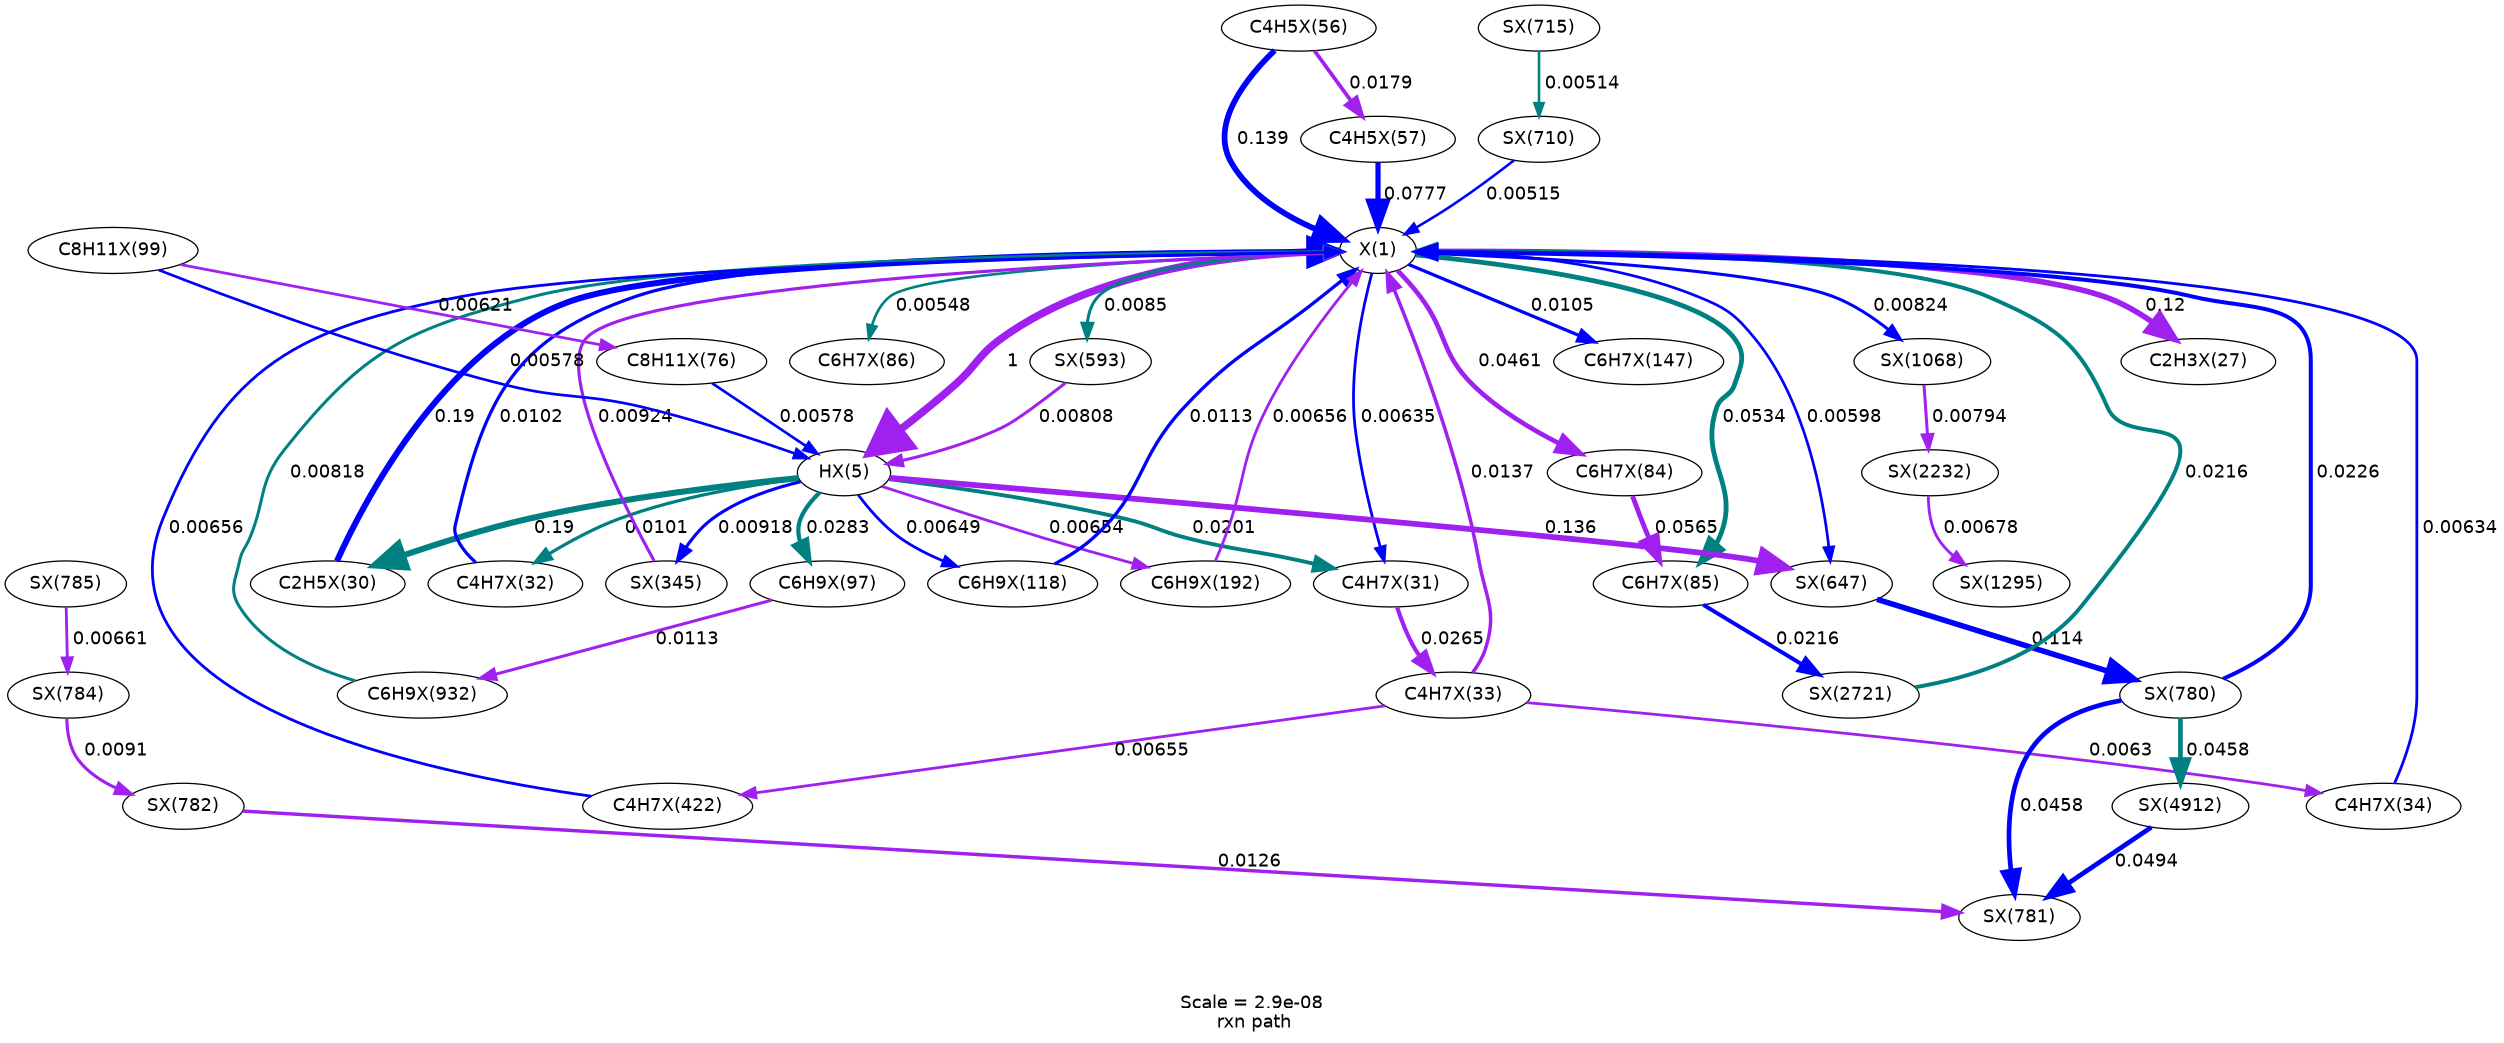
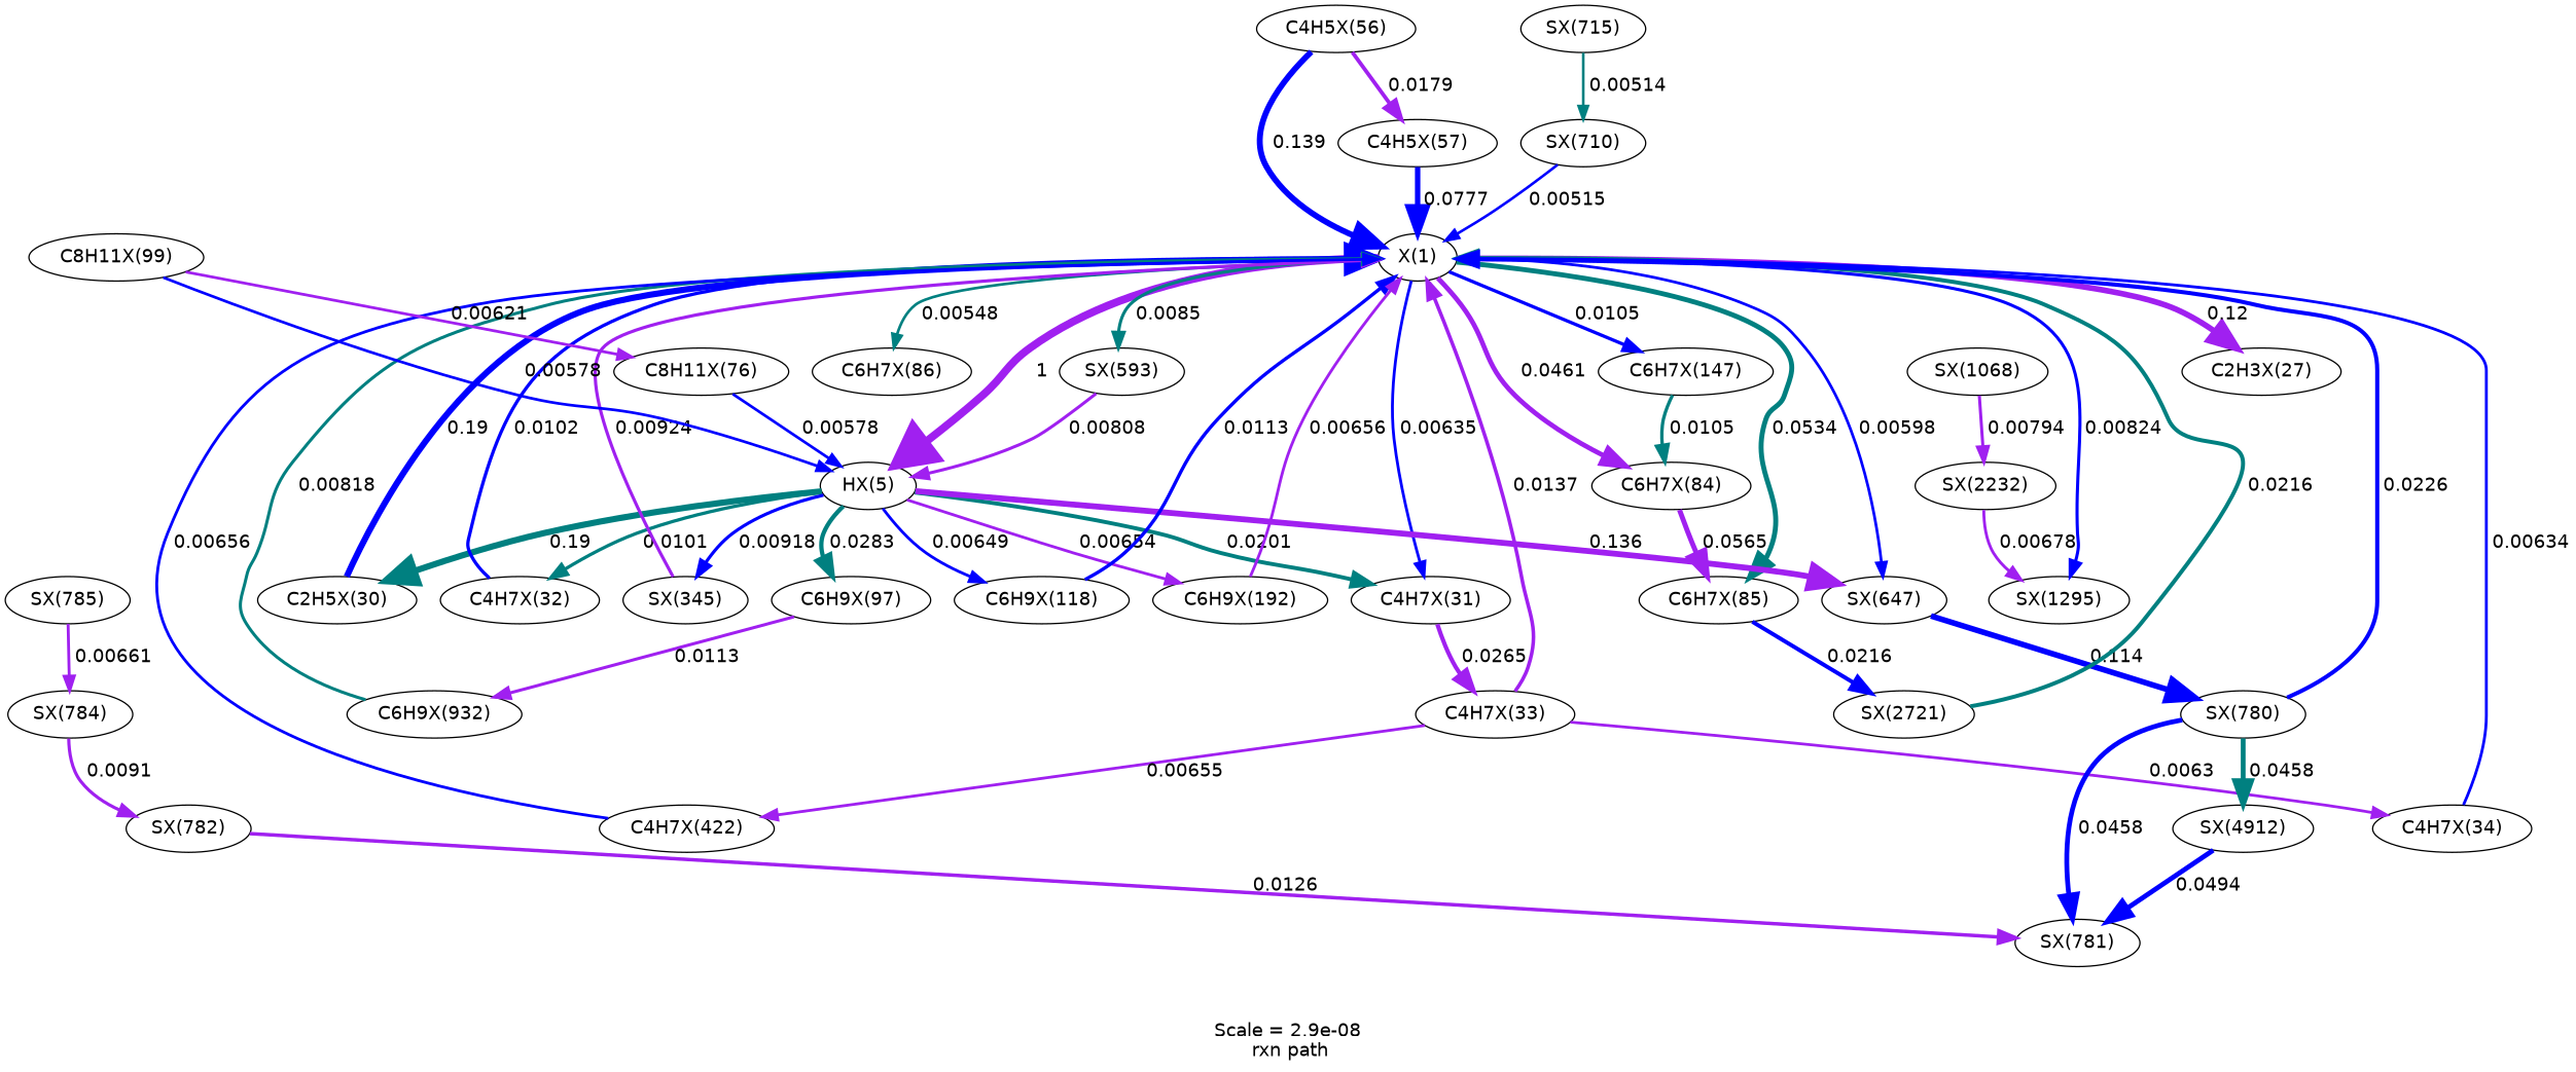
  digraph {
    fontname=Helvetica
    label="Scale = 2.9e-08\l rxn path"
    node [fontname=Helvetica]
    edge [arrowsize=1.1 color=purple fontname=Helvetica style="setlinewidth(2.2)"]
    n1 [label="X(1)"]
    n2 [label="HX(5)"]
    n3 [label="C2H3X(27)"]
    n4 [label="C4H7X(31)"]
    n5 [label="C6H7X(86)"]
    n6 [label="C6H7X(85)"]
    n7 [label="C6H7X(84)"]
    n8 [label="C6H7X(147)"]
    n9 [label="SX(593)"]
    n10 [label="SX(647)"]
    n11 [label="SX(1068)"]
    n12 [label="C2H5X(30)"]
    n13 [label="C4H7X(32)"]
    n14 [label="C6H9X(118)"]
    n15 [label="C6H9X(192)"]
    n16 [label="SX(345)"]
    n17 [label="C6H9X(97)"]
    n18 [label="C4H7X(33)"]
    n19 [label="SX(2721)"]
    n20 [label="SX(780)"]
    n21 [label="SX(2232)"]
    n22 [label="C6H9X(932)"]
    n23 [label="C4H5X(57)"]
    n24 [label="C4H5X(56)"]
    n25 [label="C4H7X(34)"]
    n26 [label="C4H7X(422)"]
    n27 [label="SX(710)"]
    n28 [label="SX(781)"]
    n29 [label="SX(4912)"]
    n30 [label="SX(785)"]
    n31 [label="SX(784)"]
    n32 [label="SX(1295)"]
    n33 [label="C8H11X(99)"]
    n34 [label="C8H11X(76)"]
    n35 [label="SX(715)"]
    n36 [label="SX(782)"]
    n1 -> n2 [arrowsize=3 label=" 1" style="setlinewidth(6)"]
    n1 -> n3 [arrowsize=2.2 label=" 0.12" style="setlinewidth(4.4)"]
    n1 -> n4 [arrowsize=1.09 color=blue label=" 0.00635" style="setlinewidth(2.18)"]
    n1 -> n5 [arrowsize=1.03 color=teal label=" 0.00548" style="setlinewidth(2.07)"]
    n1 -> n6 [arrowsize=1.89 color=teal label=" 0.0534" style="setlinewidth(3.79)"]
    n1 -> n7 [arrowsize=1.84 label=" 0.0461" style="setlinewidth(3.68)"]
    n1 -> n8 [arrowsize=1.28 color=blue label=" 0.0105" style="setlinewidth(2.56)"]
    n1 -> n9 [arrowsize=1.2 color=teal label=" 0.0085" style="setlinewidth(2.4)"]
    n1 -> n10 [arrowsize=1.07 color=blue label=" 0.00598" style="setlinewidth(2.13)"]
-   n1 -> n11 [arrowsize=1.19 color=blue label=" 0.00824" style="setlinewidth(2.38)"]
+   n1 -> n32 [arrowsize=1.19 color=blue label=" 0.00824" style="setlinewidth(2.38)"]
    n2 -> n4 [arrowsize=1.53 color=teal label=" 0.0201" style="setlinewidth(3.05)"]
    n2 -> n10 [arrowsize=2.25 label=" 0.136" style="setlinewidth(4.49)"]
    n2 -> n12 [arrowsize=2.37 color=teal label=" 0.19" style="setlinewidth(4.75)"]
    n2 -> n13 [arrowsize=1.27 color=teal label=" 0.0101" style="setlinewidth(2.53)"]
    n2 -> n14 [color=blue label=" 0.00649"]
    n2 -> n15 [label=" 0.00654"]
    n2 -> n16 [arrowsize=1.23 color=blue label=" 0.00918" style="setlinewidth(2.46)"]
    n2 -> n17 [arrowsize=1.65 color=teal label=" 0.0283" style="setlinewidth(3.31)"]
    n4 -> n18 [arrowsize=1.63 label=" 0.0265" style="setlinewidth(3.26)"]
    n6 -> n19 [arrowsize=1.55 color=blue label=" 0.0216" style="setlinewidth(3.1)"]
    n7 -> n6 [arrowsize=1.92 label=" 0.0565" style="setlinewidth(3.83)"]
+   n8 -> n7 [arrowsize=1.28 color=teal label=" 0.0105" style="setlinewidth(2.56)"]
    n9 -> n2 [arrowsize=1.18 label=" 0.00808" style="setlinewidth(2.36)"]
    n10 -> n20 [arrowsize=2.18 color=blue label=" 0.114" style="setlinewidth(4.36)"]
    n11 -> n21 [arrowsize=1.17 label=" 0.00794" style="setlinewidth(2.35)"]
    n12 -> n1 [arrowsize=2.37 color=blue label=" 0.19" style="setlinewidth(4.75)"]
    n13 -> n1 [arrowsize=1.27 color=blue label=" 0.0102" style="setlinewidth(2.54)"]
    n14 -> n1 [arrowsize=1.31 color=blue label=" 0.0113" style="setlinewidth(2.62)"]
    n15 -> n1 [label=" 0.00656"]
    n16 -> n1 [arrowsize=1.23 label=" 0.00924" style="setlinewidth(2.46)"]
    n17 -> n22 [arrowsize=1.19 label=" 0.0113" style="setlinewidth(2.37)"]
    n18 -> n1 [arrowsize=1.38 label=" 0.0137" style="setlinewidth(2.76)"]
    n18 -> n25 [arrowsize=1.09 label=" 0.0063" style="setlinewidth(2.17)"]
    n18 -> n26 [label=" 0.00655"]
    n19 -> n1 [arrowsize=1.55 color=teal label=" 0.0216" style="setlinewidth(3.1)"]
    n20 -> n1 [arrowsize=1.57 color=blue label=" 0.0226" style="setlinewidth(3.14)"]
    n20 -> n28 [arrowsize=1.84 color=blue label=" 0.0458" style="setlinewidth(3.67)"]
    n20 -> n29 [arrowsize=1.84 color=teal label=" 0.0458" style="setlinewidth(3.67)"]
    n21 -> n32 [arrowsize=1.11 label=" 0.00678" style="setlinewidth(2.23)"]
    n22 -> n1 [arrowsize=1.19 color=teal label=" 0.00818" style="setlinewidth(2.37)"]
    n23 -> n1 [arrowsize=2.04 color=blue label=" 0.0777" style="setlinewidth(4.07)"]
    n24 -> n1 [arrowsize=2.26 color=blue label=" 0.139" style="setlinewidth(4.51)"]
    n24 -> n23 [arrowsize=1.48 label=" 0.0179" style="setlinewidth(2.96)"]
    n25 -> n1 [arrowsize=1.09 color=blue label=" 0.00634" style="setlinewidth(2.18)"]
    n26 -> n1 [color=blue label=" 0.00656"]
    n27 -> n1 [arrowsize=1.01 color=blue label=" 0.00515" style="setlinewidth(2.02)"]
    n29 -> n28 [arrowsize=1.86 color=blue label=" 0.0494" style="setlinewidth(3.73)"]
    n30 -> n31 [arrowsize=1.11 label=" 0.00661" style="setlinewidth(2.21)"]
    n31 -> n36 [arrowsize=1.23 label=" 0.0091" style="setlinewidth(2.45)"]
    n33 -> n2 [arrowsize=1.05 color=blue label=" 0.00578" style="setlinewidth(2.11)"]
    n33 -> n34 [arrowsize=1.08 label=" 0.00621" style="setlinewidth(2.16)"]
    n34 -> n2 [arrowsize=1.05 color=blue label=" 0.00578" style="setlinewidth(2.11)"]
    n35 -> n27 [arrowsize=1.01 color=teal label=" 0.00514" style="setlinewidth(2.02)"]
    n36 -> n28 [arrowsize=1.35 label=" 0.0126" style="setlinewidth(2.7)"]
  }
